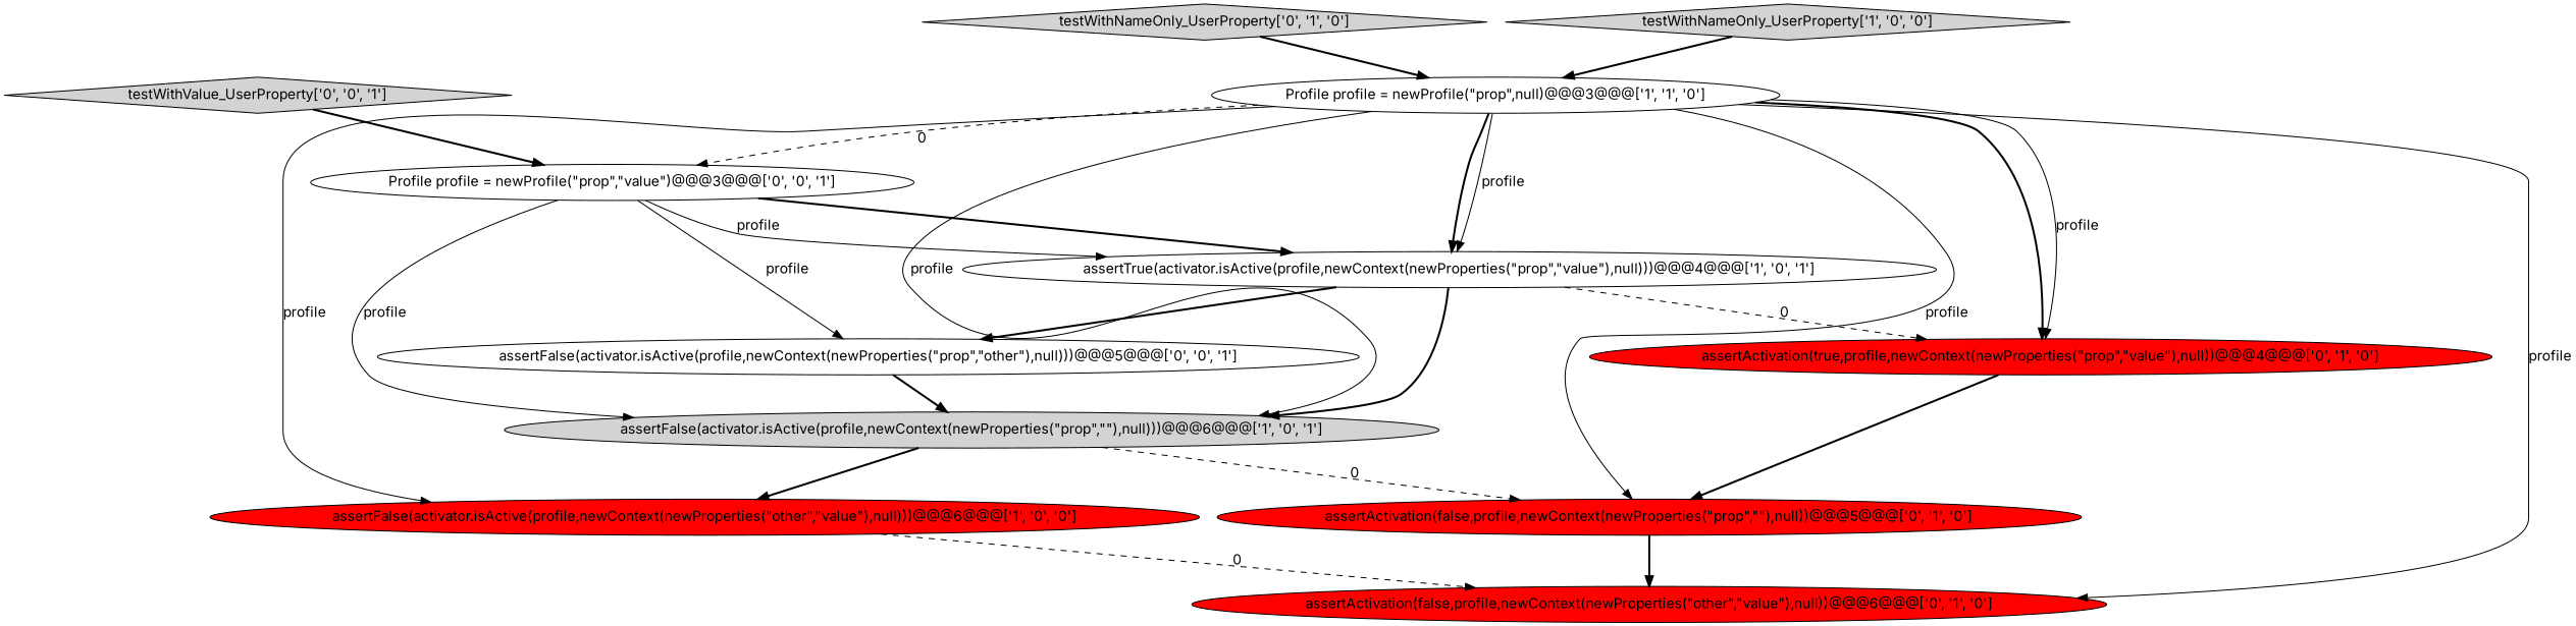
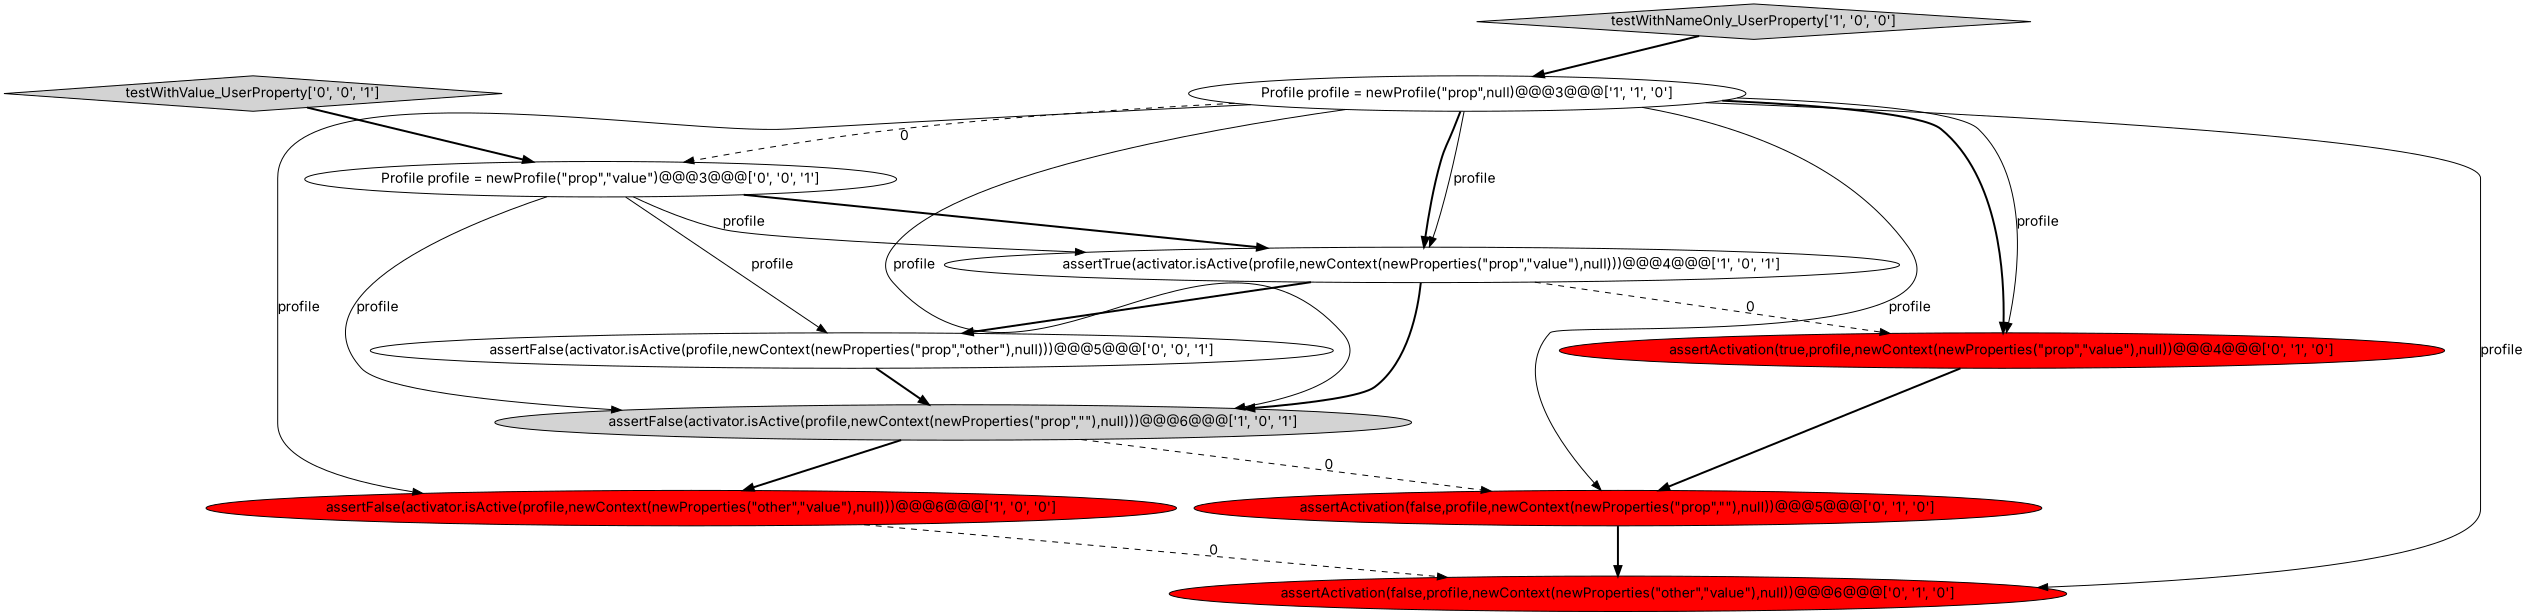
  digraph {
    fontname=Inter
    node [fillcolor=white shape=ellipse style=filled fontname=Inter]
    edge [style=bold fontname=Inter]
    n1 [label="assertFalse(activator.isActive(profile,newContext(newProperties(\"prop\",\"other\"),null)))@@@5@@@['0', '0', '1']"]
    n2 [fillcolor=lightgray label="assertFalse(activator.isActive(profile,newContext(newProperties(\"prop\",\"\"),null)))@@@6@@@['1', '0', '1']"]
    n3 [label="Profile profile = newProfile(\"prop\",\"value\")@@@3@@@['0', '0', '1']"]
    n4 [label="assertTrue(activator.isActive(profile,newContext(newProperties(\"prop\",\"value\"),null)))@@@4@@@['1', '0', '1']"]
    n5 [fillcolor=red label="assertFalse(activator.isActive(profile,newContext(newProperties(\"other\",\"value\"),null)))@@@6@@@['1', '0', '0']"]
    n6 [fillcolor=red label="assertActivation(false,profile,newContext(newProperties(\"other\",\"value\"),null))@@@6@@@['0', '1', '0']"]
    n7 [fillcolor=red label="assertActivation(false,profile,newContext(newProperties(\"prop\",\"\"),null))@@@5@@@['0', '1', '0']"]
    n8 [fillcolor=red label="assertActivation(true,profile,newContext(newProperties(\"prop\",\"value\"),null))@@@4@@@['0', '1', '0']"]
-   n9 [fillcolor=lightgray label="testWithNameOnly_UserProperty['0', '1', '0']" shape=diamond]
    n10 [label="Profile profile = newProfile(\"prop\",null)@@@3@@@['1', '1', '0']"]
    n11 [fillcolor=lightgray label="testWithValue_UserProperty['0', '0', '1']" shape=diamond]
    n12 [fillcolor=lightgray label="testWithNameOnly_UserProperty['1', '0', '0']" shape=diamond]
    n1 -> n2
    n2 -> n5
    n2 -> n7 [label=0 style=dashed]
    n3 -> n1 [label=profile style=solid]
    n3 -> n2 [label=profile style=solid]
    n3 -> n4 [label=profile style=solid]
    n3 -> n4
    n4 -> n1
    n4 -> n2
    n4 -> n8 [label=0 style=dashed]
    n5 -> n6 [label=0 style=dashed]
    n7 -> n6
    n8 -> n7
-   n9 -> n10
    n10 -> n2 [label=profile style=solid]
    n10 -> n3 [label=0 style=dashed]
    n10 -> n4 [label=profile style=solid]
    n10 -> n4
    n10 -> n5 [label=profile style=solid]
    n10 -> n6 [label=profile style=solid]
    n10 -> n7 [label=profile style=solid]
    n10 -> n8 [label=profile style=solid]
    n10 -> n8
    n11 -> n3
    n12 -> n10
  }
